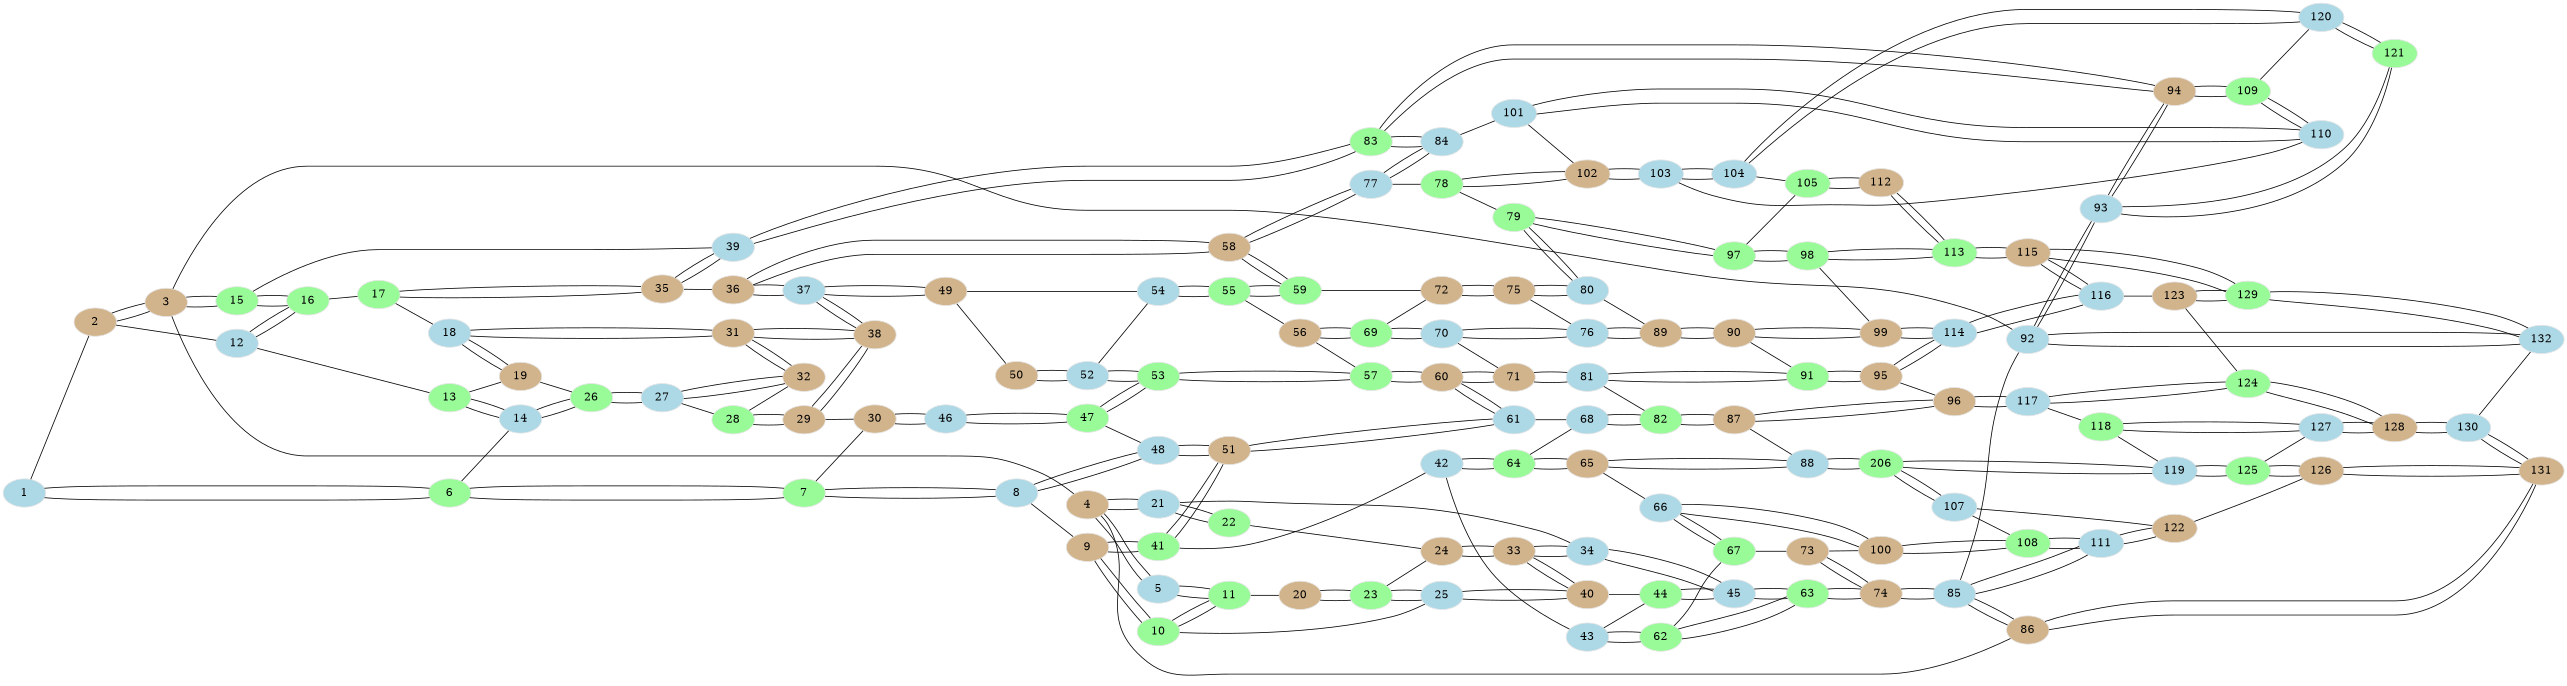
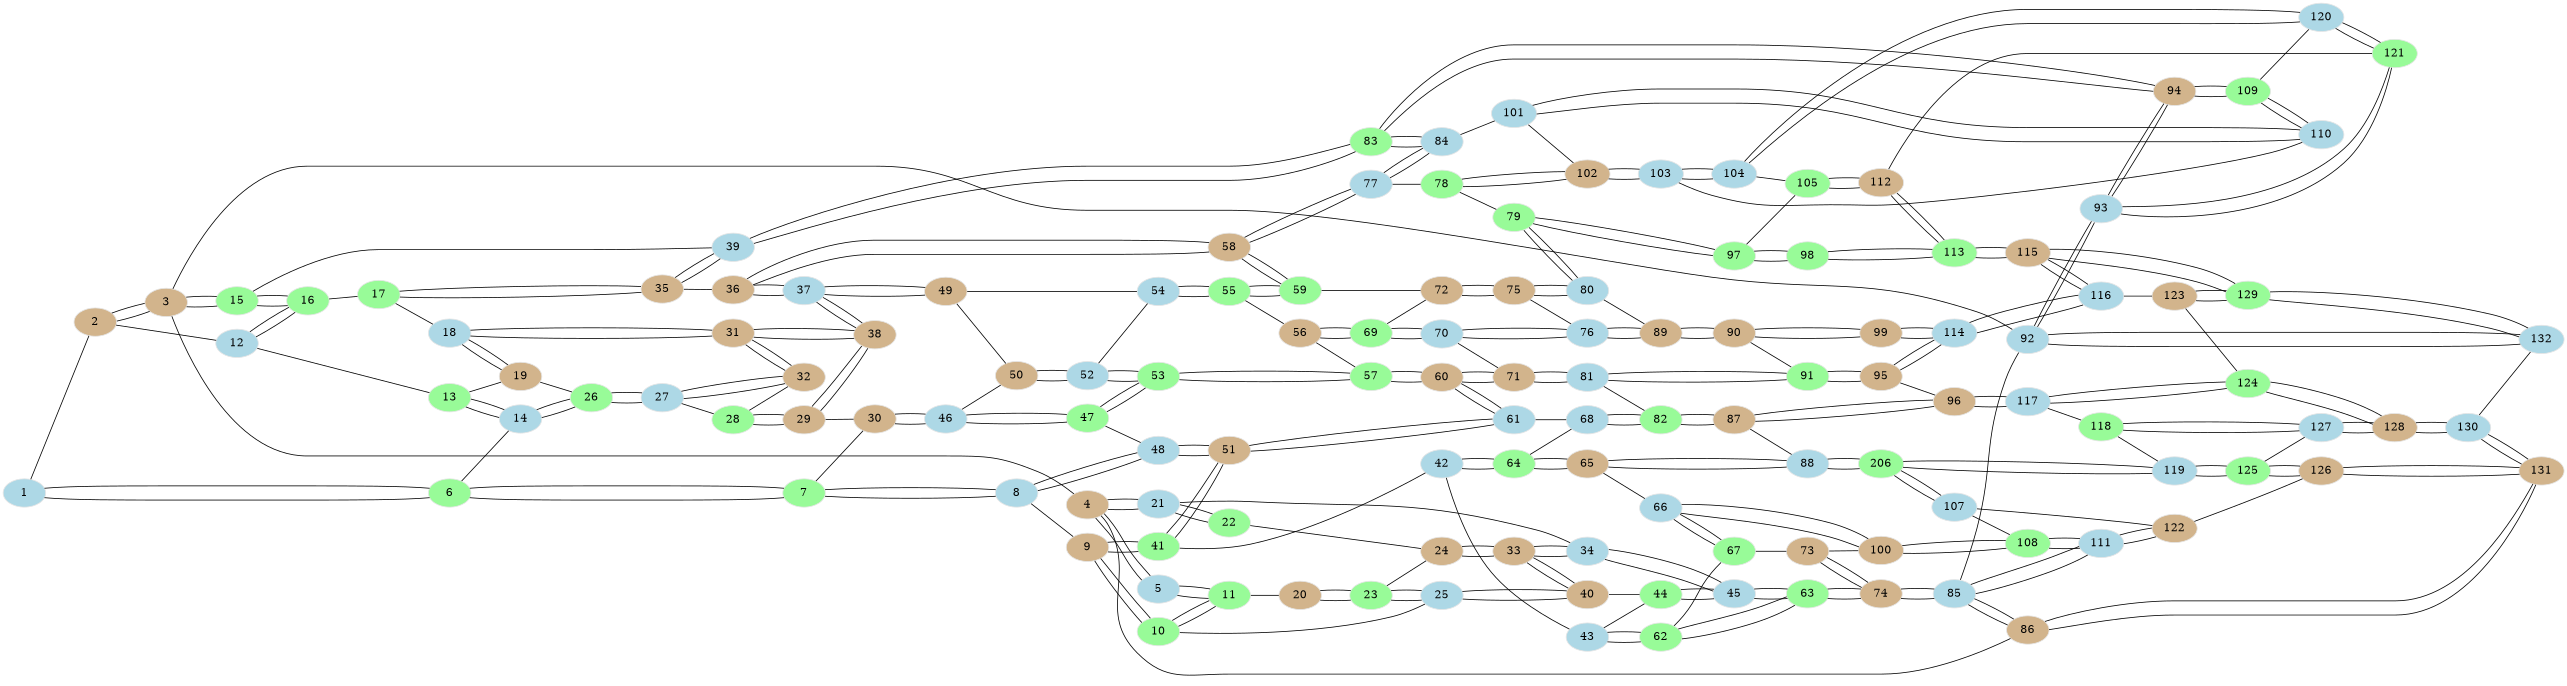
  graph {
    rankdir=LR
    node [color=gray90 fillcolor=lightblue style=filled]
    2 [fillcolor=tan]
    1
    6 [fillcolor=palegreen]
    3 [fillcolor=tan]
    12
    7 [fillcolor=palegreen]
    14
    4 [fillcolor=tan]
    15 [fillcolor=palegreen]
    92
    13 [fillcolor=palegreen]
    16 [fillcolor=palegreen]
    5
    21
    86 [fillcolor=tan]
    39
    93
    132
    11 [fillcolor=palegreen]
    22 [fillcolor=palegreen]
    34
    131 [fillcolor=tan]
    20 [fillcolor=tan]
    8
    30 [fillcolor=tan]
    26 [fillcolor=palegreen]
    9 [fillcolor=tan]
    48
    46
    10 [fillcolor=palegreen]
    41 [fillcolor=palegreen]
    51 [fillcolor=tan]
    25
    42
    40 [fillcolor=tan]
    23 [fillcolor=palegreen]
    19 [fillcolor=tan]
    17 [fillcolor=palegreen]
    27
    83 [fillcolor=palegreen]
    18
    35 [fillcolor=tan]
    31 [fillcolor=tan]
    36 [fillcolor=tan]
    32 [fillcolor=tan]
    38 [fillcolor=tan]
    24 [fillcolor=tan]
    45
    33 [fillcolor=tan]
    44 [fillcolor=palegreen]
    28 [fillcolor=palegreen]
    29 [fillcolor=tan]
    47 [fillcolor=palegreen]
    50 [fillcolor=tan]
    63 [fillcolor=palegreen]
    37
    58 [fillcolor=tan]
    49 [fillcolor=tan]
    59 [fillcolor=palegreen]
    77
    54
    84
    94 [fillcolor=tan]
    43
    64 [fillcolor=palegreen]
    61
    62 [fillcolor=palegreen]
    68
    65 [fillcolor=tan]
    67 [fillcolor=palegreen]
    74 [fillcolor=tan]
    53 [fillcolor=palegreen]
    52
    57 [fillcolor=palegreen]
    55 [fillcolor=palegreen]
    60 [fillcolor=tan]
    56 [fillcolor=tan]
    69 [fillcolor=palegreen]
    72 [fillcolor=tan]
    70
    71 [fillcolor=tan]
    78 [fillcolor=palegreen]
    75 [fillcolor=tan]
    81
    82 [fillcolor=palegreen]
    73 [fillcolor=tan]
    85
    66
    88
    100 [fillcolor=tan]
    n91 [fillcolor=palegreen label=206]
    108 [fillcolor=palegreen]
    87 [fillcolor=tan]
    76
    89 [fillcolor=tan]
    91 [fillcolor=palegreen]
    80
    111
    90 [fillcolor=tan]
    79 [fillcolor=palegreen]
    102 [fillcolor=tan]
    101
    97 [fillcolor=palegreen]
    103
    98 [fillcolor=palegreen]
    105 [fillcolor=palegreen]
    95 [fillcolor=tan]
    96 [fillcolor=tan]
    109 [fillcolor=palegreen]
    110
    122 [fillcolor=tan]
    117
    107
    119
    99 [fillcolor=tan]
    114
    121 [fillcolor=palegreen]
    120
    116
    118 [fillcolor=palegreen]
    124 [fillcolor=palegreen]
    113 [fillcolor=palegreen]
    112 [fillcolor=tan]
    115 [fillcolor=tan]
    104
    125 [fillcolor=palegreen]
    126 [fillcolor=tan]
    129 [fillcolor=palegreen]
    123 [fillcolor=tan]
    127
    128 [fillcolor=tan]
    130
    2 -- 3
    2 -- 3
    2 -- 12
    1 -- 2
    1 -- 6
    1 -- 6
    6 -- 7
    6 -- 7
    6 -- 14
    3 -- 4
    3 -- 15
    3 -- 15
    3 -- 92
    12 -- 13
    12 -- 16
    12 -- 16
    7 -- 8
    7 -- 8
    7 -- 30
    14 -- 26
    14 -- 26
    4 -- 5
    4 -- 5
    4 -- 21
    4 -- 21
    4 -- 86
    15 -- 16
    15 -- 16
    15 -- 39
    92 -- 93
    92 -- 93
    92 -- 132
    92 -- 132
    13 -- 14
    13 -- 14
    13 -- 19
    16 -- 17
    5 -- 11
    5 -- 11
    21 -- 22
    21 -- 22
    21 -- 34
    86 -- 131
    86 -- 131
    39 -- 83
    39 -- 83
    93 -- 94
    93 -- 94
    93 -- 121
    93 -- 121
    11 -- 20
    22 -- 24
    34 -- 45
    34 -- 45
    20 -- 23
    20 -- 23
    8 -- 9
    8 -- 48
    8 -- 48
    30 -- 46
    30 -- 46
    26 -- 27
    26 -- 27
    9 -- 10
    9 -- 10
    9 -- 41
    9 -- 41
    48 -- 51
    48 -- 51
    46 -- 47
    46 -- 47
+   46 -- 50
    10 -- 11
    10 -- 11
    10 -- 25
    41 -- 51
    41 -- 51
    41 -- 42
    51 -- 61
    51 -- 61
    25 -- 40
    25 -- 40
    42 -- 43
    42 -- 64
    42 -- 64
    40 -- 44
    23 -- 25
    23 -- 25
    23 -- 24
    19 -- 26
    17 -- 18
    17 -- 35
    17 -- 35
    27 -- 32
    27 -- 32
    27 -- 28
    83 -- 84
    83 -- 84
    83 -- 94
    83 -- 94
    18 -- 19
    18 -- 19
    18 -- 31
    18 -- 31
    35 -- 39
    35 -- 39
    35 -- 36
    31 -- 32
    31 -- 32
    31 -- 38
    31 -- 38
    36 -- 37
    36 -- 37
    36 -- 58
    36 -- 58
    24 -- 33
    24 -- 33
    45 -- 63
    45 -- 63
    33 -- 34
    33 -- 34
    33 -- 40
    33 -- 40
    44 -- 45
    44 -- 45
    28 -- 32
    28 -- 29
    28 -- 29
    29 -- 30
    29 -- 38
    29 -- 38
    47 -- 48
    47 -- 53
    47 -- 53
    50 -- 52
    50 -- 52
    63 -- 74
    63 -- 74
    37 -- 38
    37 -- 38
    37 -- 49
    37 -- 49
    58 -- 59
    58 -- 59
    58 -- 77
    58 -- 77
    49 -- 50
    49 -- 54
    59 -- 72
    77 -- 84
    77 -- 84
    77 -- 78
    54 -- 55
    54 -- 55
    84 -- 101
    94 -- 109
    94 -- 109
    43 -- 44
    43 -- 62
    43 -- 62
    64 -- 68
    64 -- 65
    64 -- 65
    61 -- 68
    62 -- 63
    62 -- 63
    62 -- 67
    68 -- 82
    68 -- 82
    65 -- 66
    65 -- 88
    65 -- 88
    67 -- 73
    74 -- 85
    74 -- 85
    53 -- 57
    53 -- 57
    52 -- 54
    52 -- 53
    52 -- 53
    57 -- 60
    57 -- 60
    55 -- 59
    55 -- 59
    55 -- 56
    60 -- 61
    60 -- 61
    60 -- 71
    60 -- 71
    56 -- 57
    56 -- 69
    56 -- 69
    69 -- 72
    69 -- 70
    69 -- 70
    72 -- 75
    72 -- 75
    70 -- 71
    70 -- 76
    70 -- 76
    71 -- 81
    71 -- 81
    78 -- 79
    78 -- 102
    78 -- 102
    75 -- 76
    75 -- 80
    75 -- 80
    81 -- 82
    81 -- 91
    81 -- 91
    82 -- 87
    82 -- 87
    73 -- 74
    73 -- 74
    73 -- 100
    85 -- 92
    85 -- 86
    85 -- 86
    85 -- 111
    85 -- 111
    66 -- 67
    66 -- 67
    66 -- 100
    66 -- 100
    88 -- n91
    88 -- n91
    100 -- 108
    100 -- 108
    n91 -- 107
    n91 -- 107
    n91 -- 119
    n91 -- 119
    108 -- 111
    108 -- 111
    87 -- 88
    87 -- 96
    87 -- 96
    76 -- 89
    76 -- 89
    89 -- 90
    89 -- 90
    91 -- 95
    91 -- 95
    80 -- 89
    111 -- 122
    111 -- 122
    90 -- 91
    90 -- 99
    90 -- 99
    79 -- 80
    79 -- 80
    79 -- 97
    79 -- 97
    102 -- 103
    102 -- 103
    101 -- 102
    101 -- 110
    101 -- 110
    97 -- 98
    97 -- 98
    97 -- 105
    103 -- 110
    103 -- 104
    103 -- 104
-   98 -- 99
    98 -- 113
    98 -- 113
    105 -- 112
    105 -- 112
    95 -- 96
    95 -- 114
    95 -- 114
    96 -- 117
    96 -- 117
    109 -- 110
    109 -- 110
    109 -- 120
    122 -- 126
    117 -- 118
    117 -- 124
    117 -- 124
    107 -- 108
    107 -- 122
    119 -- 125
    119 -- 125
    99 -- 114
    99 -- 114
    114 -- 116
    114 -- 116
    120 -- 121
    120 -- 121
    116 -- 123
    118 -- 119
    118 -- 127
    118 -- 127
    124 -- 128
    124 -- 128
    113 -- 115
    113 -- 115
+   112 -- 121
    112 -- 113
    112 -- 113
    115 -- 116
    115 -- 116
    115 -- 129
    115 -- 129
    104 -- 105
    104 -- 120
    104 -- 120
    125 -- 126
    125 -- 126
    125 -- 127
    126 -- 131
    126 -- 131
    129 -- 132
    129 -- 132
    123 -- 124
    123 -- 129
    123 -- 129
    127 -- 128
    127 -- 128
    128 -- 130
    128 -- 130
    130 -- 132
    130 -- 131
    130 -- 131
  }
